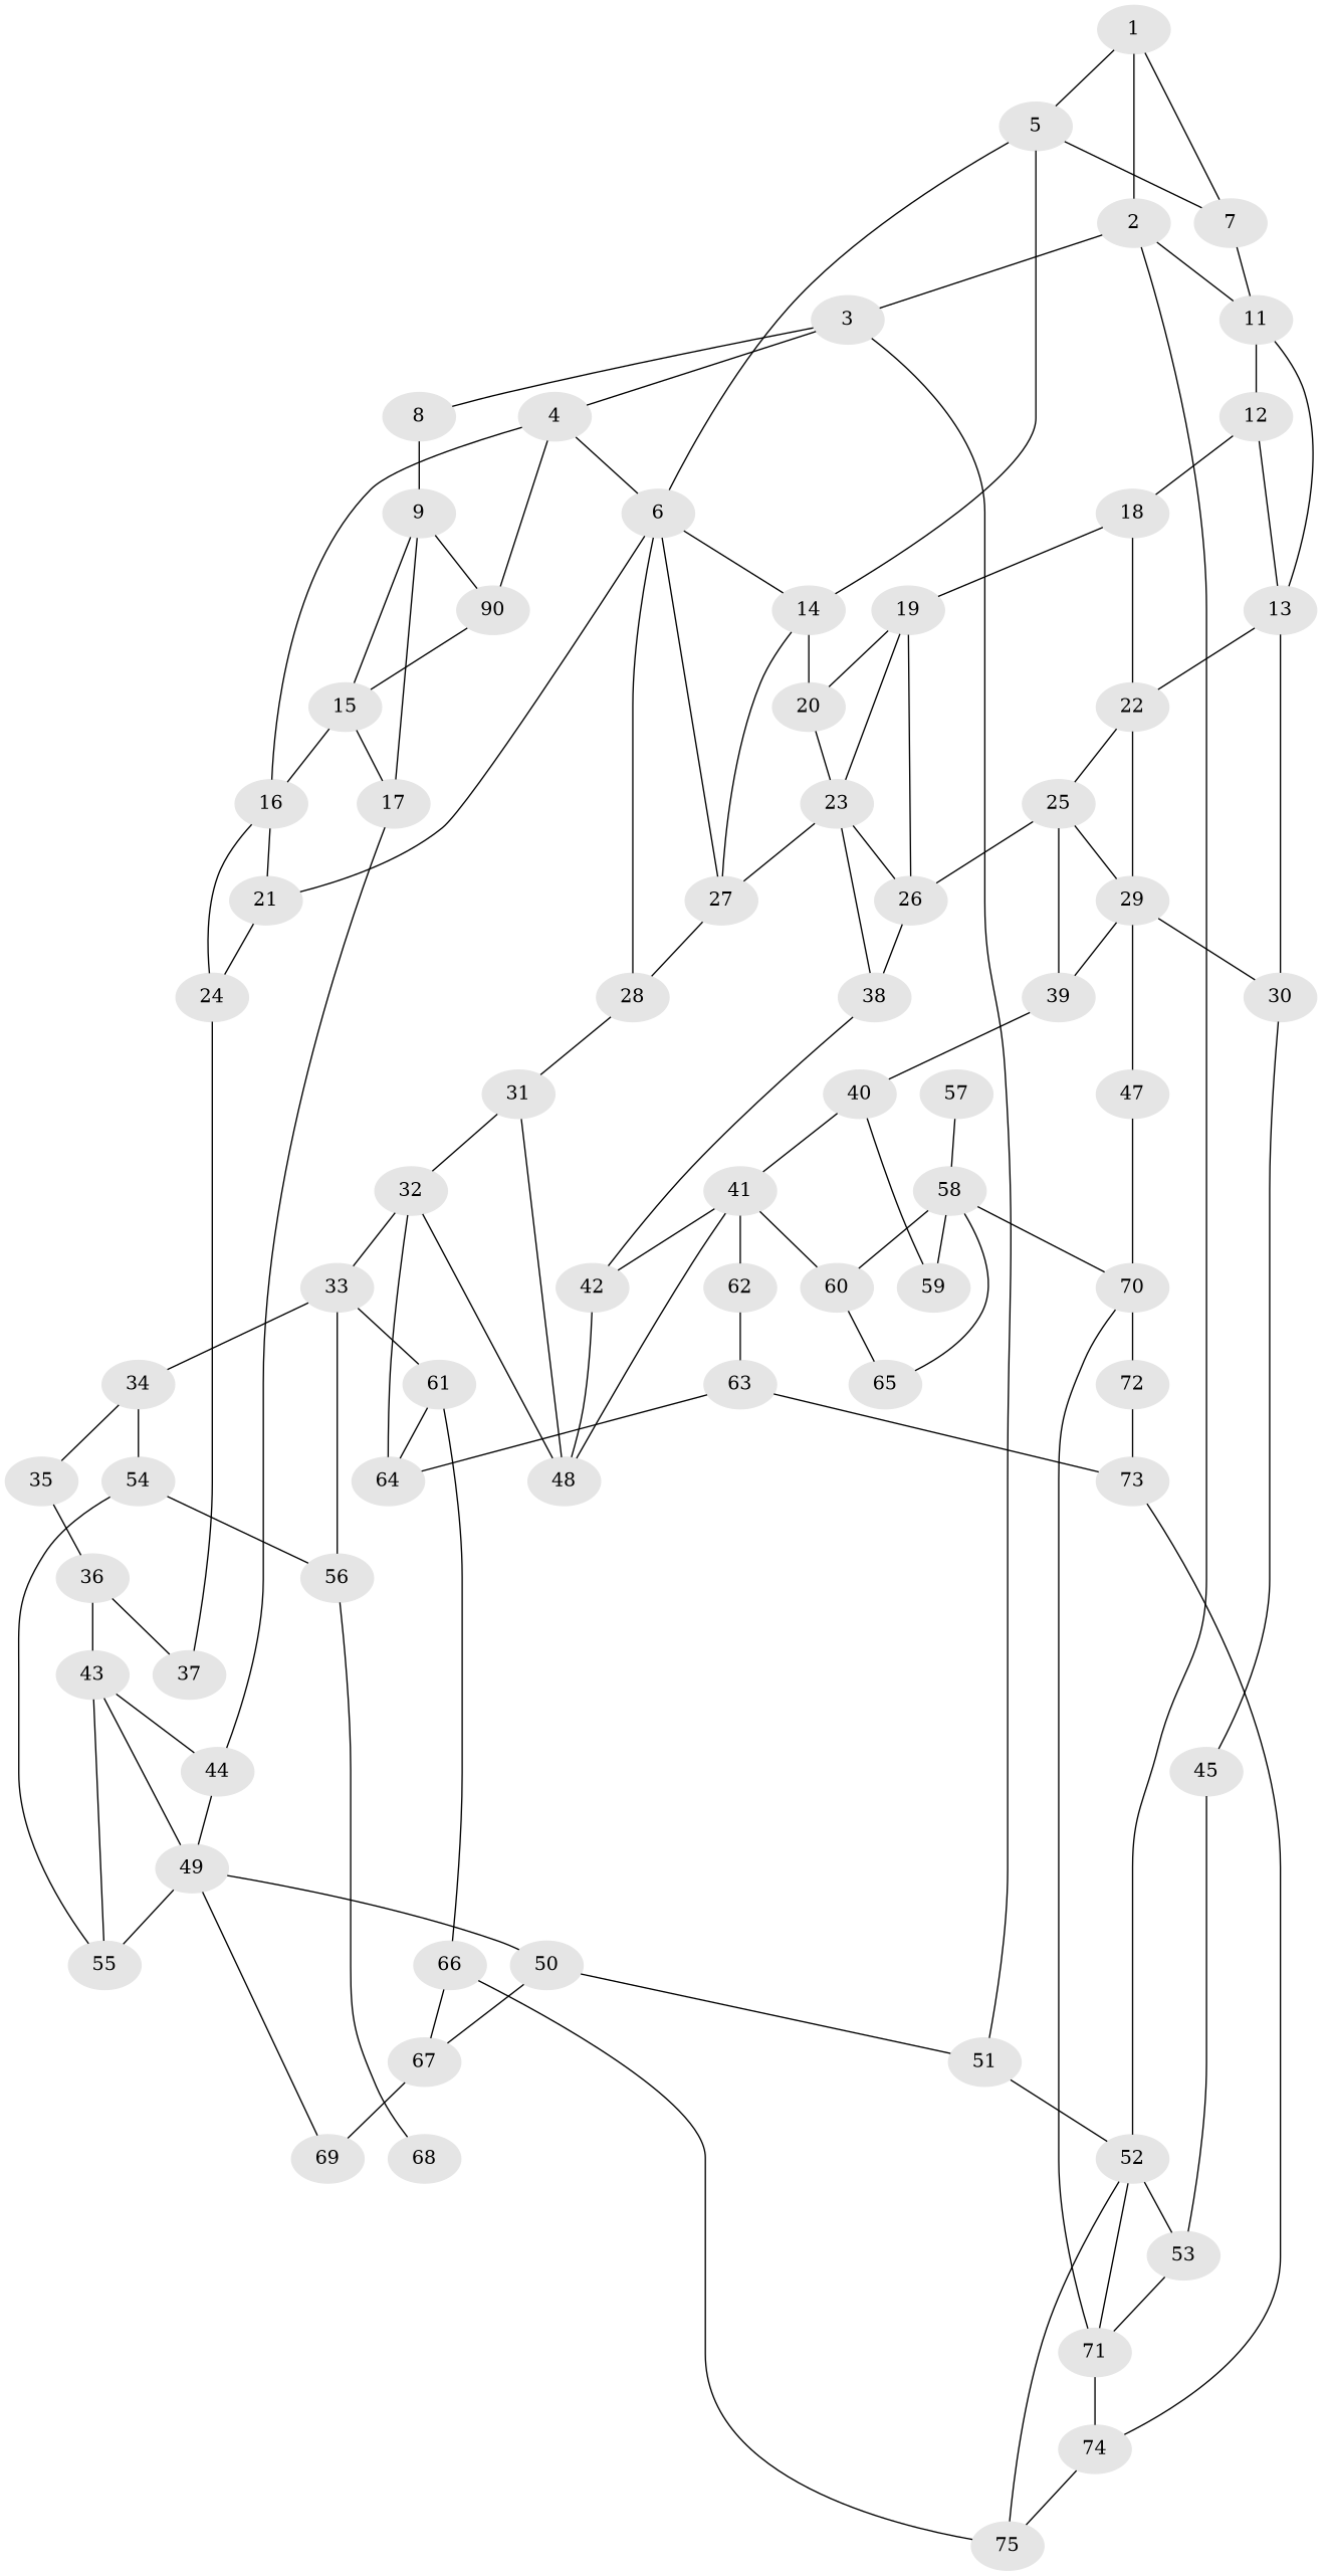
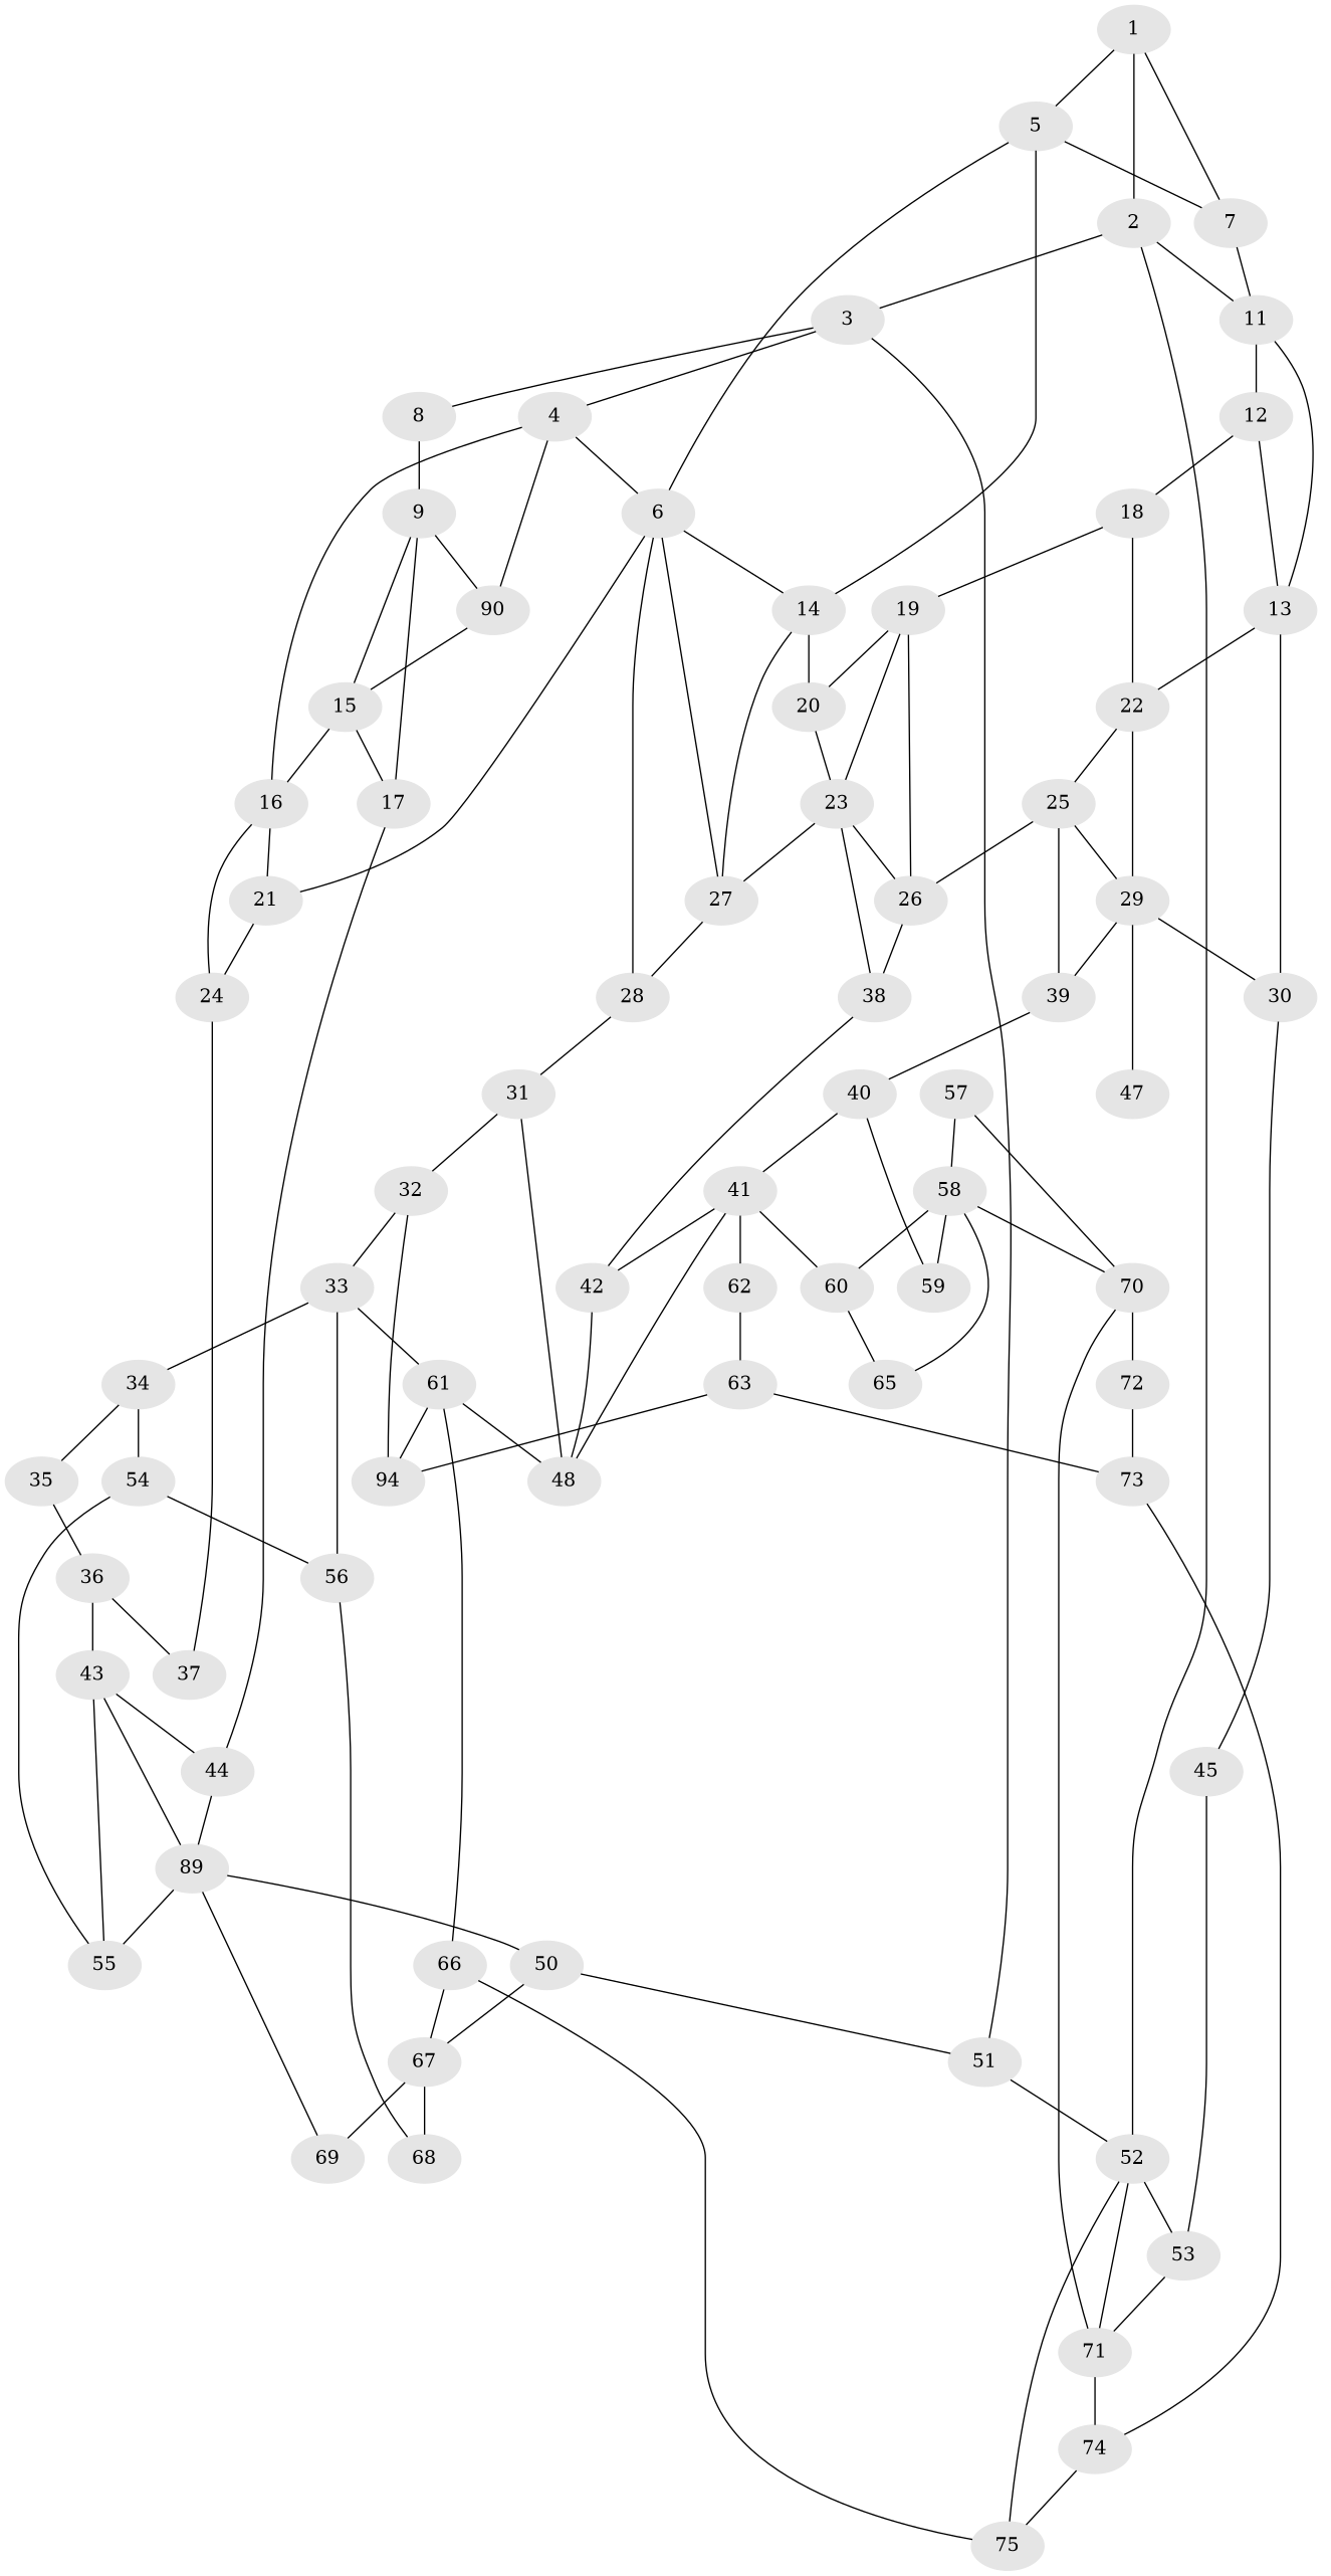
  graph {
    node [color=gray90 style=filled]
    edge [weight=1.0]
    1
    2
    5
    7
    3
    11
    52
    6
    14
    4
    8
    51
    12
    13
    53
    71
    75
    n18 [label=90]
    16
    9
    21
    27
    28
    15
    24
    20
    31
    17
    44
    18
    22
    30
    19
    25
    29
    45
    23
    37
-   49
+   49 [label=89]
    26
    38
    39
    47
    42
    40
    32
    48
    33
-   64
+   64 [label=94]
    34
    56
    61
    35
    54
    68
    66
    36
    55
    43
    41
    59
    60
    62
    65
    63
    50
    69
    57
    58
    70
    67
    74
    72
    73
    1 -- 2
    1 -- 5
    1 -- 7
    2 -- 3
    2 -- 11
    2 -- 52
    5 -- 7
    5 -- 6
    5 -- 14 [weight=2.0]
    7 -- 11
    3 -- 4
    3 -- 8
    3 -- 51
    11 -- 12
    11 -- 13
    52 -- 53
    52 -- 71
    52 -- 75
    6 -- 14
    6 -- 21
    6 -- 27
    6 -- 28
    14 -- 27
    14 -- 20 [weight=2.0]
    4 -- 6
    4 -- n18
    4 -- 16
    8 -- 9 [weight=2.0]
    51 -- 52 [weight=2.0]
    12 -- 13
    12 -- 18
    13 -- 22
    13 -- 30 [weight=2.0]
    53 -- 71
    71 -- 74
    n18 -- 15 [weight=2.0]
    16 -- 21
    16 -- 24
    9 -- n18
    9 -- 15
    9 -- 17 [weight=2.0]
    21 -- 24
    27 -- 28
    28 -- 31
    15 -- 16 [weight=2.0]
    15 -- 17
    24 -- 37
    20 -- 23
    31 -- 32
    31 -- 48
    17 -- 44
    44 -- 49
    18 -- 22
    18 -- 19
    22 -- 25
    22 -- 29
    30 -- 45
    19 -- 20
    19 -- 23
    19 -- 26
    25 -- 29
    25 -- 26 [weight=2.0]
    25 -- 39
    29 -- 30
    29 -- 39
    29 -- 47 [weight=2.0]
    45 -- 53
    23 -- 27
    23 -- 26
    23 -- 38
    49 -- 55 [weight=2.0]
    49 -- 50
    49 -- 69
    26 -- 38 [weight=2.0]
    38 -- 42
    39 -- 40
    42 -- 48
    40 -- 41
    40 -- 59
-   32 -- 48
+   61 -- 48
    32 -- 33 [weight=2.0]
    32 -- 64
    33 -- 34
    33 -- 56
    33 -- 61 [weight=2.0]
    34 -- 35
    34 -- 54
    56 -- 68
    61 -- 64
    61 -- 66
    35 -- 36 [weight=2.0]
    54 -- 56
    54 -- 55
    66 -- 75
    66 -- 67
    36 -- 37 [weight=2.0]
    36 -- 43 [weight=2.0]
    43 -- 44
    43 -- 49
    43 -- 55
    41 -- 42
    41 -- 48
    41 -- 60
    41 -- 62 [weight=2.0]
    60 -- 65
    62 -- 63
    63 -- 64
    63 -- 73
    50 -- 51
    50 -- 67
    57 -- 58
-   47 -- 70 [weight=2.0]
+   57 -- 70 [weight=2.0]
    58 -- 59 [weight=2.0]
    58 -- 60
    58 -- 65
    58 -- 70
    70 -- 71 [weight=2.0]
    70 -- 72
+   67 -- 68 [weight=2.0]
    67 -- 69 [weight=2.0]
    74 -- 75
    72 -- 73
    73 -- 74
  }
